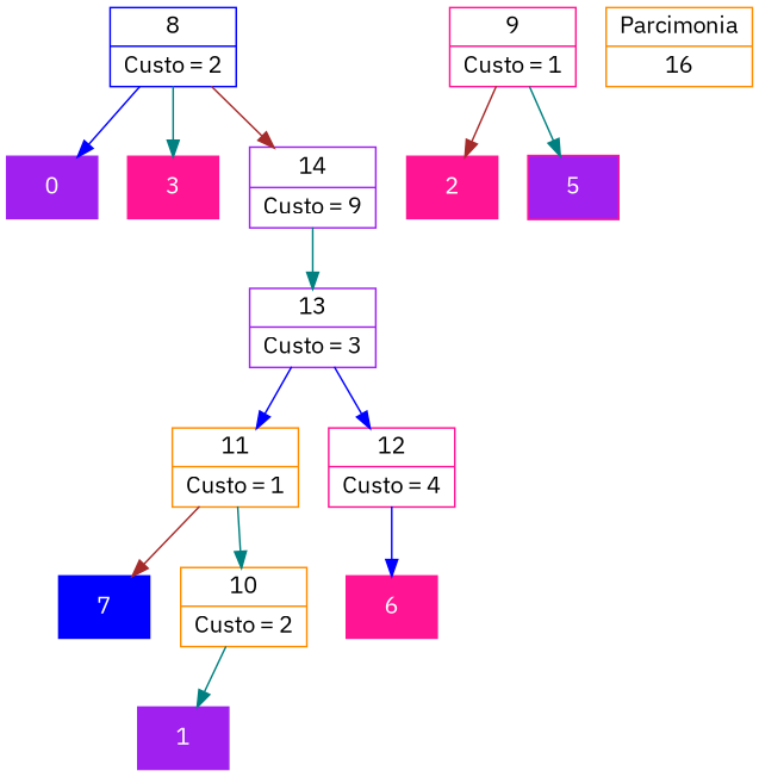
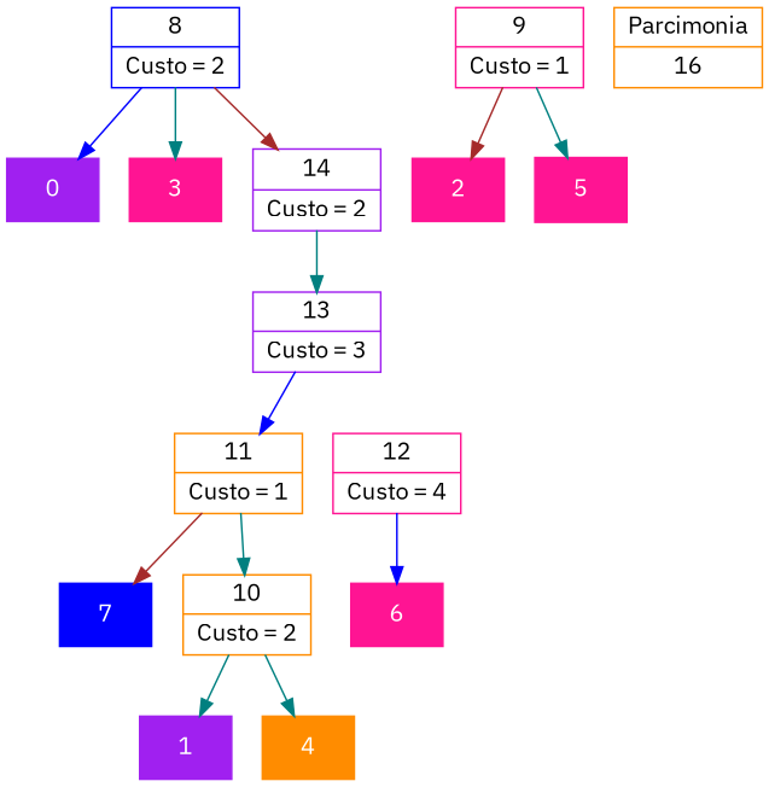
  digraph {
    fontname="IBM Plex Sans"
    node [color=deeppink fontname="IBM Plex Sans" shape=record]
    edge [color=teal fontname="IBM Plex Sans"]
    n1 [color=purple fontcolor=white fontsize=14 height=0.5 label="{0}" style=filled]
    n2 [color=purple fontcolor=white fontsize=14 height=0.5 label="{1}" style=filled]
    n3 [fontcolor=white fontsize=14 height=0.5 label="{2}" style=filled]
    n4 [fontcolor=white fontsize=14 height=0.5 label="{3}" style=filled]
-   n6 [fontcolor=white fontsize=14 height=0.5 label="{5}" style=filled fillcolor=purple]
+   n5 [color=darkorange fontcolor=white fontsize=14 height=0.5 label="{4}" style=filled]
+   n6 [fontcolor=white fontsize=14 height=0.5 label="{5}" style=filled]
    n7 [fontcolor=white fontsize=14 height=0.5 label="{6}" style=filled]
    n8 [color=blue fontcolor=white fontsize=14 height=0.5 label="{7}" style=filled]
    n9 [color=blue label="{8|Custo = 2}"]
-   n10 [color=purple label="{14|Custo = 9}"]
+   n10 [color=purple label="{14|Custo = 2}"]
    n11 [label="{9|Custo = 1}"]
    n12 [color=darkorange label="{10|Custo = 2}"]
    n13 [color=darkorange label="{11|Custo = 1}"]
    n14 [label="{12|Custo = 4}"]
    n15 [color=purple label="{13|Custo = 3}"]
    n16 [color=darkorange label="{Parcimonia|16}"]
    n9 -> n1 [color=blue]
    n9 -> n4
    n9 -> n10 [color=brown]
    n10 -> n15
    n11 -> n3 [color=brown]
    n11 -> n6
    n12 -> n2
+   n12 -> n5
    n13 -> n8 [color=brown]
    n13 -> n12
    n14 -> n7 [color=blue]
    n15 -> n13 [color=blue]
-   n15 -> n14 [color=blue]
  }
